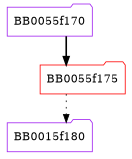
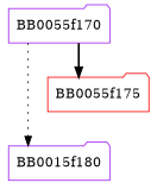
  digraph {
    splines=ortho
    node [color=purple shape=folder]
    edge [color=black]
    n1 [label=BB0015f180]
    BB0055f170
    BB0055f175 [color=red]
-   BB0055f175 -> n1 [style=dotted]
+   BB0055f170 -> n1 [style=dotted]
    BB0055f170 -> BB0055f175 [style=bold]
  }
